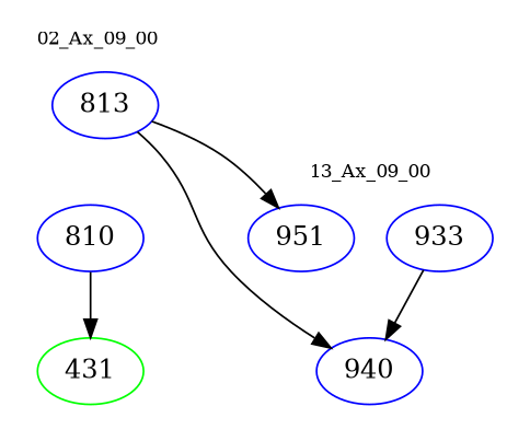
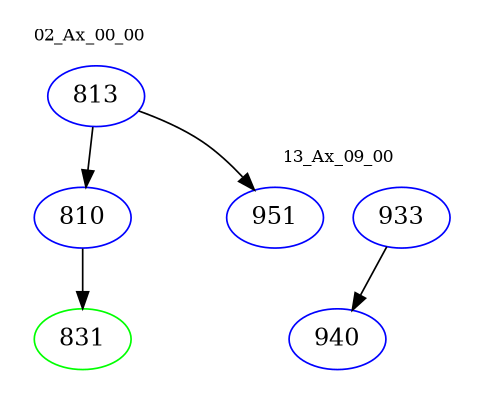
  digraph {
    node [color=blue]
    edge [color=black]
    n1 [label=933]
    n2 [label=940]
    n3 [label=951]
    n4 [label=813]
    n5 [label=810]
-   n6 [color=green label=431]
+   n6 [color=green label=831]
    subgraph cluster_1 {
      color=white
      fontsize=10
      label="13_Ax_09_00"
      n1
      n2
      n3
    }
    subgraph cluster_2 {
      color=white
      fontsize=10
-     label="02_Ax_09_00"
+     label="02_Ax_00_00"
      n4
      n5
      n6
    }
    n1 -> n2
    n4 -> n3
-   n4 -> n2
+   n4 -> n5
    n5 -> n6
  }
